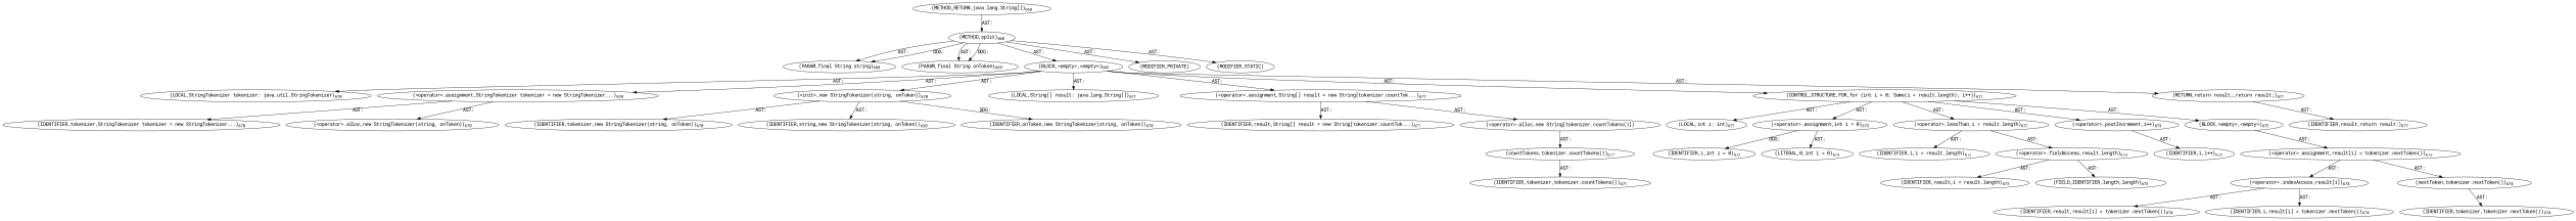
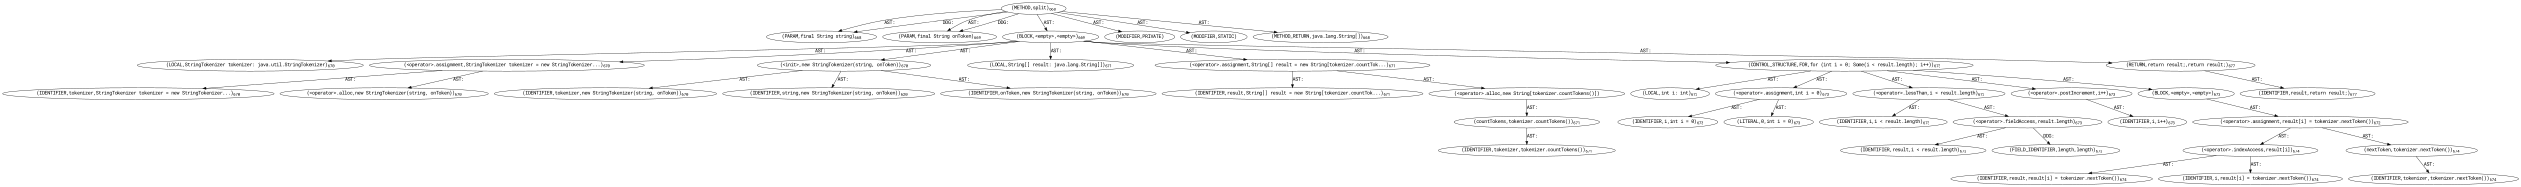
  digraph {
    fontname="Roboto Mono"
    node [fontname="Roboto Mono"]
    edge [fontname="Roboto Mono"]
    n1 [label=<(METHOD,split)<SUB>668</SUB>>]
    n2 [label=<(PARAM,final String string)<SUB>668</SUB>>]
    n3 [label=<(PARAM,final String onToken)<SUB>669</SUB>>]
    n4 [label=<(BLOCK,&lt;empty&gt;,&lt;empty&gt;)<SUB>669</SUB>>]
    n5 [label=<(MODIFIER,PRIVATE)>]
    n6 [label=<(MODIFIER,STATIC)>]
    n7 [label=<(METHOD_RETURN,java.lang.String[])<SUB>668</SUB>>]
    n8 [label=<(LOCAL,StringTokenizer tokenizer: java.util.StringTokenizer)<SUB>670</SUB>>]
    n9 [label=<(&lt;operator&gt;.assignment,StringTokenizer tokenizer = new StringTokenizer...)<SUB>670</SUB>>]
    n10 [label=<(&lt;init&gt;,new StringTokenizer(string, onToken))<SUB>670</SUB>>]
    n11 [label=<(LOCAL,String[] result: java.lang.String[])<SUB>671</SUB>>]
    n12 [label=<(&lt;operator&gt;.assignment,String[] result = new String[tokenizer.countTok...)<SUB>671</SUB>>]
    n13 [label=<(CONTROL_STRUCTURE,FOR,for (int i = 0; Some(i &lt; result.length); i++))<SUB>673</SUB>>]
    n14 [label=<(RETURN,return result;,return result;)<SUB>677</SUB>>]
    n15 [label=<(IDENTIFIER,tokenizer,StringTokenizer tokenizer = new StringTokenizer...)<SUB>670</SUB>>]
    n16 [label=<(&lt;operator&gt;.alloc,new StringTokenizer(string, onToken))<SUB>670</SUB>>]
    n17 [label=<(IDENTIFIER,tokenizer,new StringTokenizer(string, onToken))<SUB>670</SUB>>]
    n18 [label=<(IDENTIFIER,string,new StringTokenizer(string, onToken))<SUB>620</SUB>>]
    n19 [label=<(IDENTIFIER,onToken,new StringTokenizer(string, onToken))<SUB>670</SUB>>]
    n20 [label=<(IDENTIFIER,result,String[] result = new String[tokenizer.countTok...)<SUB>671</SUB>>]
    n21 [label=<(&lt;operator&gt;.alloc,new String[tokenizer.countTokens()])>]
    n22 [label=<(LOCAL,int i: int)<SUB>673</SUB>>]
    n23 [label=<(&lt;operator&gt;.assignment,int i = 0)<SUB>673</SUB>>]
    n24 [label=<(&lt;operator&gt;.lessThan,i &lt; result.length)<SUB>673</SUB>>]
    n25 [label=<(&lt;operator&gt;.postIncrement,i++)<SUB>673</SUB>>]
    n26 [label=<(BLOCK,&lt;empty&gt;,&lt;empty&gt;)<SUB>673</SUB>>]
    n27 [label=<(IDENTIFIER,result,return result;)<SUB>677</SUB>>]
    n28 [label=<(countTokens,tokenizer.countTokens())<SUB>671</SUB>>]
    n29 [label=<(IDENTIFIER,tokenizer,tokenizer.countTokens())<SUB>671</SUB>>]
    n30 [label=<(IDENTIFIER,i,int i = 0)<SUB>673</SUB>>]
    n31 [label=<(LITERAL,0,int i = 0)<SUB>673</SUB>>]
    n32 [label=<(IDENTIFIER,i,i &lt; result.length)<SUB>673</SUB>>]
    n33 [label=<(&lt;operator&gt;.fieldAccess,result.length)<SUB>673</SUB>>]
    n34 [label=<(IDENTIFIER,i,i++)<SUB>673</SUB>>]
    n35 [label=<(&lt;operator&gt;.assignment,result[i] = tokenizer.nextToken())<SUB>672</SUB>>]
    n36 [label=<(IDENTIFIER,result,i &lt; result.length)<SUB>673</SUB>>]
    n37 [label=<(FIELD_IDENTIFIER,length,length)<SUB>673</SUB>>]
    n38 [label=<(&lt;operator&gt;.indexAccess,result[i])<SUB>674</SUB>>]
    n39 [label=<(nextToken,tokenizer.nextToken())<SUB>674</SUB>>]
    n40 [label=<(IDENTIFIER,result,result[i] = tokenizer.nextToken())<SUB>674</SUB>>]
    n41 [label=<(IDENTIFIER,i,result[i] = tokenizer.nextToken())<SUB>674</SUB>>]
    n42 [label=<(IDENTIFIER,tokenizer,tokenizer.nextToken())<SUB>674</SUB>>]
    n1 -> n2 [label="AST: "]
    n1 -> n2 [label="DDG: "]
    n1 -> n3 [label="AST: "]
    n1 -> n3 [label="DDG: "]
    n1 -> n4 [label="AST: "]
    n1 -> n5 [label="AST: "]
    n1 -> n6 [label="AST: "]
-   n7 -> n1 [label="AST: "]
+   n1 -> n7 [label="AST: "]
    n4 -> n8 [label="AST: "]
    n4 -> n9 [label="AST: "]
    n4 -> n10 [label="AST: "]
    n4 -> n11 [label="AST: "]
    n4 -> n12 [label="AST: "]
    n4 -> n13 [label="AST: "]
    n4 -> n14 [label="AST: "]
    n9 -> n15 [label="AST: "]
    n9 -> n16 [label="AST: "]
    n10 -> n17 [label="AST: "]
    n10 -> n18 [label="AST: "]
-   n10 -> n19 [label="DDG: "]
+   n10 -> n19 [label="AST: "]
    n12 -> n20 [label="AST: "]
    n12 -> n21 [label="AST: "]
    n13 -> n22 [label="AST: "]
    n13 -> n23 [label="AST: "]
    n13 -> n24 [label="AST: "]
    n13 -> n25 [label="AST: "]
    n13 -> n26 [label="AST: "]
    n14 -> n27 [label="AST: "]
    n21 -> n28 [label="AST: "]
-   n23 -> n30 [label="DDG: "]
+   n23 -> n30 [label="AST: "]
    n23 -> n31 [label="AST: "]
    n24 -> n32 [label="AST: "]
    n24 -> n33 [label="AST: "]
    n25 -> n34 [label="AST: "]
    n26 -> n35 [label="AST: "]
    n28 -> n29 [label="AST: "]
    n33 -> n36 [label="AST: "]
-   n33 -> n37 [label="AST: "]
+   n33 -> n37 [label="DDG: "]
    n35 -> n38 [label="AST: "]
    n35 -> n39 [label="AST: "]
    n38 -> n40 [label="AST: "]
    n38 -> n41 [label="AST: "]
    n39 -> n42 [label="AST: "]
  }
